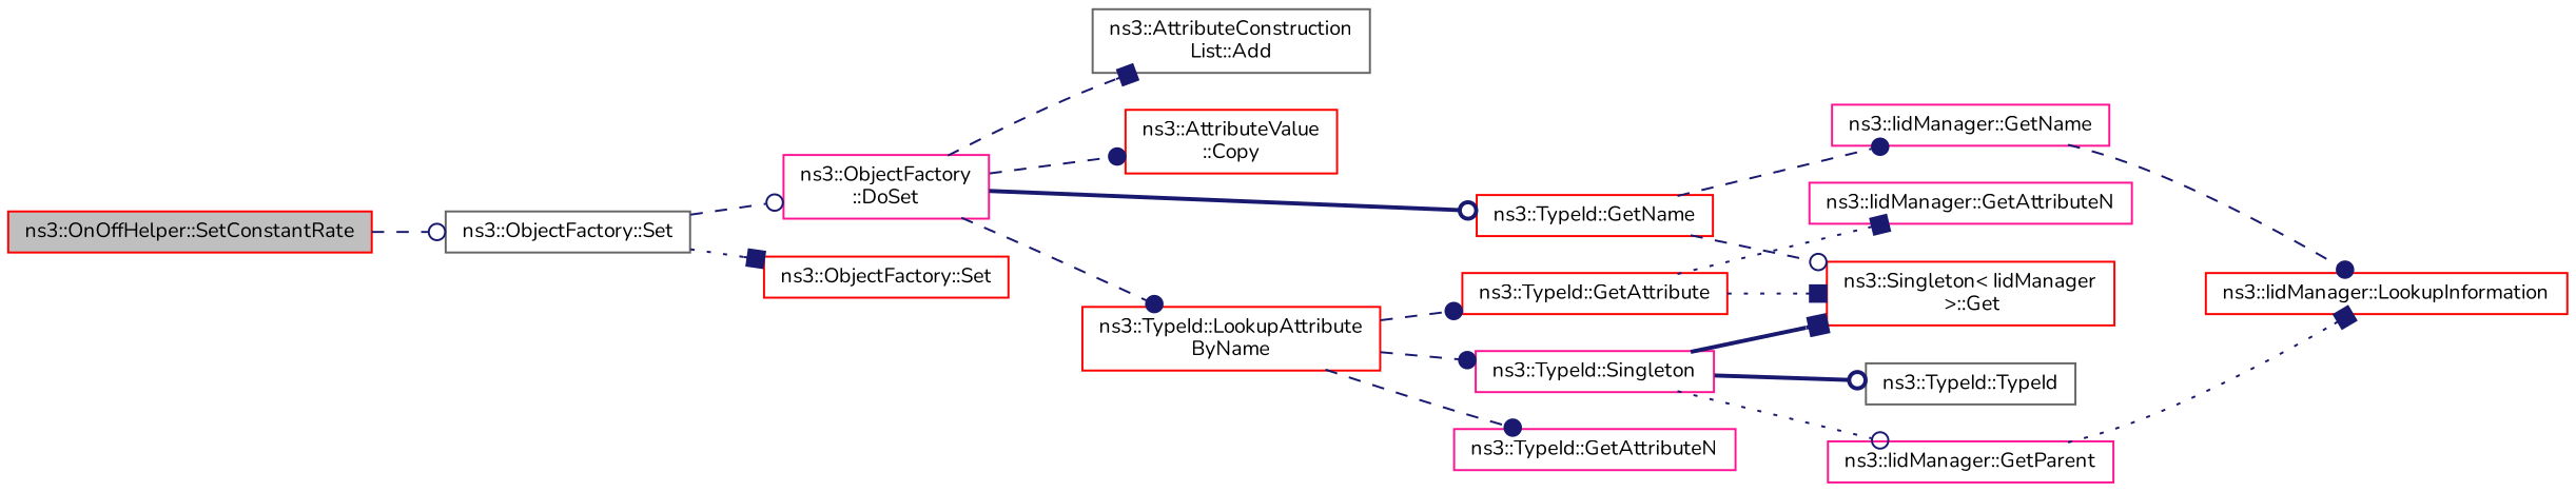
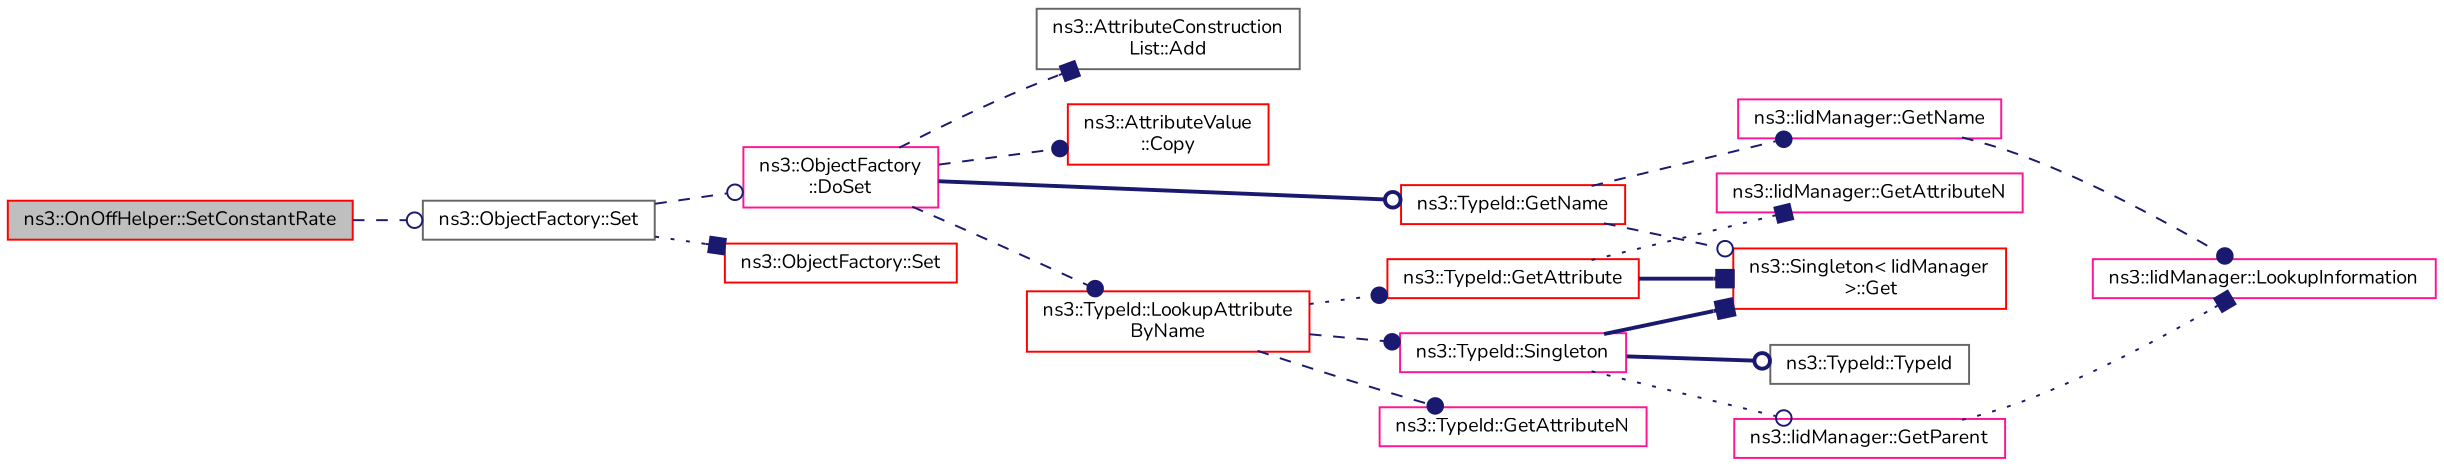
  digraph {
    fontname=Nunito
    rankdir=LR
    node [color=red fillcolor=white fontname=Nunito fontsize=10 shape=record style=filled]
    edge [arrowhead=dot color=midnightblue fontname=Nunito fontsize=10 labelfontname=Helvetica labelfontsize=10 style=dashed]
    n1 [fillcolor=grey75 fontcolor=black height=0.2 label="ns3::OnOffHelper::SetConstantRate" width=0.4]
    n2 [color=gray40 height=0.2 label="ns3::ObjectFactory::Set" width=0.4]
    n3 [color=deeppink height=0.2 label="ns3::ObjectFactory\l::DoSet" width=0.4]
    n4 [height=0.2 label="ns3::ObjectFactory::Set" width=0.4]
    n5 [color=gray40 height=0.2 label="ns3::AttributeConstruction\lList::Add" width=0.4]
    n6 [height=0.2 label="ns3::AttributeValue\l::Copy" width=0.4]
    n7 [height=0.2 label="ns3::TypeId::GetName" width=0.4]
    n8 [height=0.2 label="ns3::TypeId::LookupAttribute\lByName" width=0.4]
    n9 [height=0.2 label="ns3::Singleton\< IidManager\l \>::Get" width=0.4]
    n10 [color=deeppink height=0.2 label="ns3::IidManager::GetName" width=0.4]
    n11 [height=0.2 label="ns3::TypeId::GetAttribute" width=0.4]
    n12 [color=deeppink height=0.2 label="ns3::TypeId::GetAttributeN" width=0.4]
    n13 [color=deeppink height=0.2 label="ns3::TypeId::Singleton" width=0.4]
-   n14 [height=0.2 label="ns3::IidManager::LookupInformation" width=0.4]
+   n14 [color=deeppink height=0.2 label="ns3::IidManager::LookupInformation" width=0.4]
    n15 [color=deeppink height=0.2 label="ns3::IidManager::GetAttributeN" width=0.4]
    n16 [color=gray40 height=0.2 label="ns3::TypeId::TypeId" width=0.4]
    n17 [color=deeppink height=0.2 label="ns3::IidManager::GetParent" width=0.4]
    n1 -> n2 [arrowhead=odot]
    n2 -> n3 [arrowhead=odot]
    n2 -> n4 [arrowhead=box style=dotted]
    n3 -> n5 [arrowhead=box]
    n3 -> n6
    n3 -> n7 [arrowhead=odot style=bold]
    n3 -> n8
    n7 -> n9 [arrowhead=odot]
    n7 -> n10
-   n8 -> n11
+   n8 -> n11 [style=dotted]
    n8 -> n12
    n8 -> n13
    n10 -> n14
-   n11 -> n9 [arrowhead=box style=dotted]
+   n11 -> n9 [arrowhead=box style=bold]
    n11 -> n15 [arrowhead=box style=dotted]
    n13 -> n9 [arrowhead=box style=bold]
    n13 -> n16 [arrowhead=odot style=bold]
    n13 -> n17 [arrowhead=odot style=dotted]
    n17 -> n14 [arrowhead=box style=dotted]
  }
